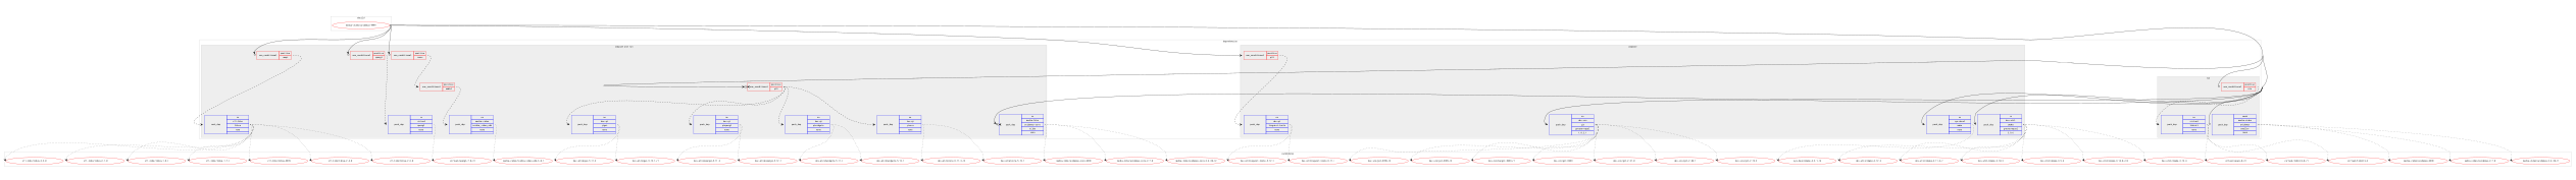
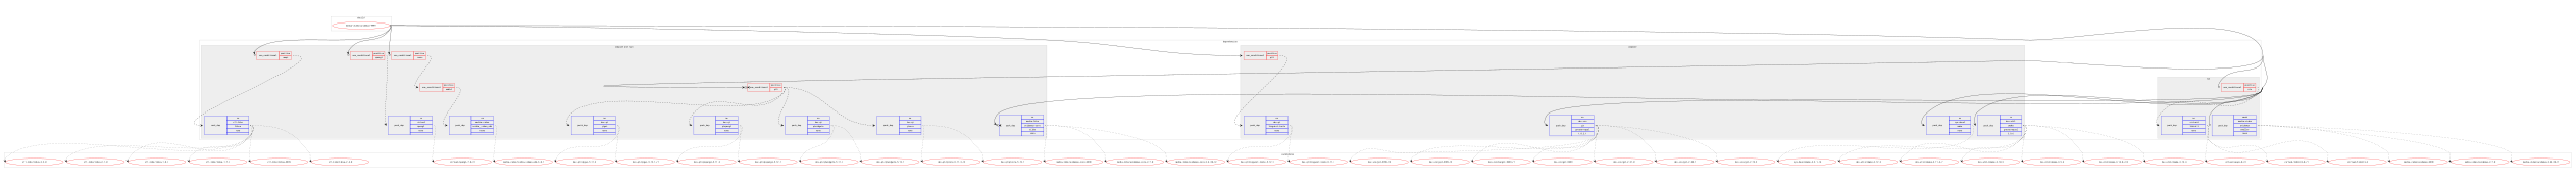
  digraph {
    compound=true
    concentrate=true
    fontname="Roboto Mono"
    fontsize=10
    newrank=true
    rankdir=TB
    ranksep=1.5
    node [color=red fontname="Roboto Mono" fontsize=10]
    edge [arrowhead=vee fontname="Roboto Mono" headport=w style=dotted tailport=e weight=100]
    n1 [label="media-video/avidemux-9999" width=4]
    n2 [color=blue label=<<TABLE BORDER="0" CELLBORDER="1" CELLSPACING="0" CELLPADDING="4" WIDTH="220"><TR><TD ROWSPAN="6" CELLPADDING="30">pack_dep</TD></TR><TR><TD WIDTH="110">no</TD></TR><TR><TD>dev-qt</TD></TR><TR><TD>linguist-tools</TD></TR><TR><TD>none</TD></TR><TR><TD></TD></TR></TABLE>> shape=none]
    n3 [label=<<TABLE BORDER="0" CELLBORDER="1" CELLSPACING="0" CELLPADDING="4"><TR><TD ROWSPAN="3" CELLPADDING="10">use_conditional</TD></TR><TR><TD>positive</TD></TR><TR><TD>qt5</TD></TR></TABLE>> shape=none]
    n4 [color=blue label=<<TABLE BORDER="0" CELLBORDER="1" CELLSPACING="0" CELLPADDING="4" WIDTH="220"><TR><TD ROWSPAN="6" CELLPADDING="30">pack_dep</TD></TR><TR><TD WIDTH="110">no</TD></TR><TR><TD>dev-util</TD></TR><TR><TD>cmake</TD></TR><TR><TD>greaterequal</TD></TR><TR><TD>3.9.6</TD></TR></TABLE>> shape=none]
    n5 [color=blue label=<<TABLE BORDER="0" CELLBORDER="1" CELLSPACING="0" CELLPADDING="4" WIDTH="220"><TR><TD ROWSPAN="6" CELLPADDING="30">pack_dep</TD></TR><TR><TD WIDTH="110">no</TD></TR><TR><TD>dev-vcs</TD></TR><TR><TD>git</TD></TR><TR><TD>greaterequal</TD></TR><TR><TD>1.8.2.1</TD></TR></TABLE>> shape=none]
    n6 [color=blue label=<<TABLE BORDER="0" CELLBORDER="1" CELLSPACING="0" CELLPADDING="4" WIDTH="220"><TR><TD ROWSPAN="6" CELLPADDING="30">pack_dep</TD></TR><TR><TD WIDTH="110">no</TD></TR><TR><TD>sys-devel</TD></TR><TR><TD>make</TD></TR><TR><TD>none</TD></TR><TR><TD></TD></TR></TABLE>> shape=none]
    n7 [color=blue label=<<TABLE BORDER="0" CELLBORDER="1" CELLSPACING="0" CELLPADDING="4" WIDTH="220"><TR><TD ROWSPAN="6" CELLPADDING="30">pack_dep</TD></TR><TR><TD WIDTH="110">no</TD></TR><TR><TD>media-video</TD></TR><TR><TD>nvidia_video_sdk</TD></TR><TR><TD>none</TD></TR><TR><TD></TD></TR></TABLE>> shape=none]
    n8 [label=<<TABLE BORDER="0" CELLBORDER="1" CELLSPACING="0" CELLPADDING="4"><TR><TD ROWSPAN="3" CELLPADDING="10">use_conditional</TD></TR><TR><TD>positive</TD></TR><TR><TD>amd64</TD></TR></TABLE>> shape=none]
    n9 [label=<<TABLE BORDER="0" CELLBORDER="1" CELLSPACING="0" CELLPADDING="4"><TR><TD ROWSPAN="3" CELLPADDING="10">use_conditional</TD></TR><TR><TD>positive</TD></TR><TR><TD>nvenc</TD></TR></TABLE>> shape=none]
    n10 [color=blue label=<<TABLE BORDER="0" CELLBORDER="1" CELLSPACING="0" CELLPADDING="4" WIDTH="220"><TR><TD ROWSPAN="6" CELLPADDING="30">pack_dep</TD></TR><TR><TD WIDTH="110">no</TD></TR><TR><TD>virtual</TD></TR><TR><TD>opengl</TD></TR><TR><TD>none</TD></TR><TR><TD></TD></TR></TABLE>> shape=none]
    n11 [label=<<TABLE BORDER="0" CELLBORDER="1" CELLSPACING="0" CELLPADDING="4"><TR><TD ROWSPAN="3" CELLPADDING="10">use_conditional</TD></TR><TR><TD>positive</TD></TR><TR><TD>opengl</TD></TR></TABLE>> shape=none]
    n12 [color=blue label=<<TABLE BORDER="0" CELLBORDER="1" CELLSPACING="0" CELLPADDING="4" WIDTH="220"><TR><TD ROWSPAN="6" CELLPADDING="30">pack_dep</TD></TR><TR><TD WIDTH="110">no</TD></TR><TR><TD>dev-qt</TD></TR><TR><TD>qtcore</TD></TR><TR><TD>none</TD></TR><TR><TD></TD></TR></TABLE>> shape=none]
    n13 [color=blue label=<<TABLE BORDER="0" CELLBORDER="1" CELLSPACING="0" CELLPADDING="4" WIDTH="220"><TR><TD ROWSPAN="6" CELLPADDING="30">pack_dep</TD></TR><TR><TD WIDTH="110">no</TD></TR><TR><TD>dev-qt</TD></TR><TR><TD>qtgui</TD></TR><TR><TD>none</TD></TR><TR><TD></TD></TR></TABLE>> shape=none]
    n14 [color=blue label=<<TABLE BORDER="0" CELLBORDER="1" CELLSPACING="0" CELLPADDING="4" WIDTH="220"><TR><TD ROWSPAN="6" CELLPADDING="30">pack_dep</TD></TR><TR><TD WIDTH="110">no</TD></TR><TR><TD>dev-qt</TD></TR><TR><TD>qtopengl</TD></TR><TR><TD>none</TD></TR><TR><TD></TD></TR></TABLE>> shape=none]
    n15 [color=blue label=<<TABLE BORDER="0" CELLBORDER="1" CELLSPACING="0" CELLPADDING="4" WIDTH="220"><TR><TD ROWSPAN="6" CELLPADDING="30">pack_dep</TD></TR><TR><TD WIDTH="110">no</TD></TR><TR><TD>dev-qt</TD></TR><TR><TD>qtwidgets</TD></TR><TR><TD>none</TD></TR><TR><TD></TD></TR></TABLE>> shape=none]
    n16 [label=<<TABLE BORDER="0" CELLBORDER="1" CELLSPACING="0" CELLPADDING="4"><TR><TD ROWSPAN="3" CELLPADDING="10">use_conditional</TD></TR><TR><TD>positive</TD></TR><TR><TD>qt5</TD></TR></TABLE>> shape=none]
    n17 [color=blue label=<<TABLE BORDER="0" CELLBORDER="1" CELLSPACING="0" CELLPADDING="4" WIDTH="220"><TR><TD ROWSPAN="6" CELLPADDING="30">pack_dep</TD></TR><TR><TD WIDTH="110">no</TD></TR><TR><TD>x11-libs</TD></TR><TR><TD>libva</TD></TR><TR><TD>none</TD></TR><TR><TD></TD></TR></TABLE>> shape=none]
    n18 [label=<<TABLE BORDER="0" CELLBORDER="1" CELLSPACING="0" CELLPADDING="4"><TR><TD ROWSPAN="3" CELLPADDING="10">use_conditional</TD></TR><TR><TD>positive</TD></TR><TR><TD>vaapi</TD></TR></TABLE>> shape=none]
    n19 [color=blue label=<<TABLE BORDER="0" CELLBORDER="1" CELLSPACING="0" CELLPADDING="4" WIDTH="220"><TR><TD ROWSPAN="6" CELLPADDING="30">pack_dep</TD></TR><TR><TD WIDTH="110">no</TD></TR><TR><TD>media-libs</TD></TR><TR><TD>avidemux-core</TD></TR><TR><TD>tilde</TD></TR><TR><TD>9999</TD></TR></TABLE>> shape=none]
    n20 [color=blue label=<<TABLE BORDER="0" CELLBORDER="1" CELLSPACING="0" CELLPADDING="4" WIDTH="220"><TR><TD ROWSPAN="6" CELLPADDING="30">pack_dep</TD></TR><TR><TD WIDTH="110">weak</TD></TR><TR><TD>media-video</TD></TR><TR><TD>avidemux</TD></TR><TR><TD>smaller</TD></TR><TR><TD>9999</TD></TR></TABLE>> shape=none]
    n21 [color=blue label=<<TABLE BORDER="0" CELLBORDER="1" CELLSPACING="0" CELLPADDING="4" WIDTH="220"><TR><TD ROWSPAN="6" CELLPADDING="30">pack_dep</TD></TR><TR><TD WIDTH="110">no</TD></TR><TR><TD>virtual</TD></TR><TR><TD>libintl</TD></TR><TR><TD>none</TD></TR><TR><TD></TD></TR></TABLE>> shape=none]
    n22 [label=<<TABLE BORDER="0" CELLBORDER="1" CELLSPACING="0" CELLPADDING="4"><TR><TD ROWSPAN="3" CELLPADDING="10">use_conditional</TD></TR><TR><TD>positive</TD></TR><TR><TD>nls</TD></TR></TABLE>> shape=none]
    n23 [label="dev-qt/linguist-tools-5.11.3" width=4]
    n24 [label="dev-qt/linguist-tools-5.12.1" width=4]
    n25 [label="dev-util/cmake-3.10.3" width=4]
    n26 [label="dev-util/cmake-3.11.4-r1" width=4]
    n27 [label="dev-util/cmake-3.12.3" width=4]
    n28 [label="dev-util/cmake-3.13.4" width=4]
    n29 [label="dev-util/cmake-3.14.0_rc3" width=4]
    n30 [label="dev-util/cmake-3.9.6" width=4]
    n31 [label="dev-vcs/git-2.19.2" width=4]
    n32 [label="dev-vcs/git-2.30.1" width=4]
    n33 [label="dev-vcs/git-2.21.0" width=4]
    n34 [label="dev-vcs/git-9999" width=4]
    n35 [label="dev-nvidia/git-9999-r1" width=4]
    n36 [label="dev-vcs/git-9999-r2" width=4]
    n37 [label="dev-vcs/git-9999-r3" width=4]
    n38 [label="sys-devel/make-4.2.1-r4" width=4]
    n39 [label="media-video/nvidia_video_sdk-6.0.1" width=4]
    n40 [label="virtual/opengl-7.0-r2" width=4]
    n41 [label="dev-qt/qtcore-5.11.3-r2" width=4]
    n42 [label="dev-qt/qtcore-5.12.1" width=4]
    n43 [label="dev-qt/qtgui-5.11.3" width=4]
    n44 [label="dev-qt/qtgui-5.12.1-r1" width=4]
    n45 [label="dev-qt/qtopengl-5.11.3" width=4]
    n46 [label="dev-qt/qtopengl-5.12.1" width=4]
    n47 [label="dev-qt/qtwidgets-5.11.3" width=4]
    n48 [label="dev-qt/qtwidgets-5.12.1" width=4]
    n49 [label="x11-libs/libva-1.7.3" width=4]
    n50 [label="x11-libs/libva-1.8.3" width=4]
    n51 [label="x11-libs/libva-2.1.0" width=4]
    n52 [label="x11-libs/libva-2.2.0" width=4]
-   n53 [label="x11-libs/libva-2.3.0" width=4]
    n54 [label="x11-libs/libva-2.4.0" width=4]
    n55 [label="x11-libs/libva-9999" width=4]
    n56 [label="media-libs/avidemux-core-2.6.20-r2" width=4]
    n57 [label="media-libs/avidemux-core-2.7.0" width=4]
    n58 [label="media-libs/avidemux-core-9999" width=4]
    n59 [label="virtual/libintl-6" width=4]
    n60 [label="virtual/libintl-0-r1" width=4]
    n61 [label="virtual/vaapi-0-r2" width=4]
    n62 [label="media-video/avidemux-2.6.20-r1" width=4]
    n63 [label="media-video/avidemux-2.7.0" width=4]
    n64 [label="media-video/avidemux-9999" width=4]
    subgraph cluster_1 {
      color=gray
      label=<<i>ebuild</i>>
      rank=same
      n1
    }
    subgraph cluster_2 {
      color=gray
      label=<<i>dependencies</i>>
      subgraph cluster_3 {
        color=gray
        fillcolor="#eeeeee"
        label=<<i>compile</i>>
        style=filled
        subgraph sub_4 {
          color=gray
          fillcolor="#eeeeee"
          label=<<i>compile</i>>
          style=filled
          n3
          subgraph sub_5 {
            color=gray
            fillcolor="#eeeeee"
            label=<<i>compile</i>>
            style=filled
            n2
          }
        }
        subgraph sub_6 {
          color=gray
          fillcolor="#eeeeee"
          label=<<i>compile</i>>
          style=filled
          n4
        }
        subgraph sub_7 {
          color=gray
          fillcolor="#eeeeee"
          label=<<i>compile</i>>
          style=filled
          n5
        }
        subgraph sub_8 {
          color=gray
          fillcolor="#eeeeee"
          label=<<i>compile</i>>
          style=filled
          n6
        }
      }
      subgraph cluster_9 {
        color=gray
        fillcolor="#eeeeee"
        label=<<i>compile and run</i>>
        style=filled
        subgraph sub_10 {
          color=gray
          fillcolor="#eeeeee"
          label=<<i>compile and run</i>>
          style=filled
          n9
          subgraph sub_11 {
            color=gray
            fillcolor="#eeeeee"
            label=<<i>compile and run</i>>
            style=filled
            n8
            subgraph sub_12 {
              color=gray
              fillcolor="#eeeeee"
              label=<<i>compile and run</i>>
              style=filled
              n7
            }
          }
        }
        subgraph sub_13 {
          color=gray
          fillcolor="#eeeeee"
          label=<<i>compile and run</i>>
          style=filled
          n11
          subgraph sub_14 {
            color=gray
            fillcolor="#eeeeee"
            label=<<i>compile and run</i>>
            style=filled
            n10
          }
        }
        subgraph sub_15 {
          color=gray
          fillcolor="#eeeeee"
          label=<<i>compile and run</i>>
          style=filled
          n16
          subgraph sub_16 {
            color=gray
            fillcolor="#eeeeee"
            label=<<i>compile and run</i>>
            style=filled
            n12
          }
          subgraph sub_17 {
            color=gray
            fillcolor="#eeeeee"
            label=<<i>compile and run</i>>
            style=filled
            n13
          }
          subgraph sub_18 {
            color=gray
            fillcolor="#eeeeee"
            label=<<i>compile and run</i>>
            style=filled
            n14
          }
          subgraph sub_19 {
            color=gray
            fillcolor="#eeeeee"
            label=<<i>compile and run</i>>
            style=filled
            n15
          }
        }
        subgraph sub_20 {
          color=gray
          fillcolor="#eeeeee"
          label=<<i>compile and run</i>>
          style=filled
          n18
          subgraph sub_21 {
            color=gray
            fillcolor="#eeeeee"
            label=<<i>compile and run</i>>
            style=filled
            n17
          }
        }
        subgraph sub_22 {
          color=gray
          fillcolor="#eeeeee"
          label=<<i>compile and run</i>>
          style=filled
          n19
        }
      }
      subgraph cluster_23 {
        color=gray
        fillcolor="#eeeeee"
        label=<<i>run</i>>
        style=filled
        subgraph sub_24 {
          color=gray
          fillcolor="#eeeeee"
          label=<<i>run</i>>
          style=filled
          n20
        }
        subgraph sub_25 {
          color=gray
          fillcolor="#eeeeee"
          label=<<i>run</i>>
          style=filled
          n22
          subgraph sub_26 {
            color=gray
            fillcolor="#eeeeee"
            label=<<i>run</i>>
            style=filled
            n21
          }
        }
      }
    }
    subgraph cluster_27 {
      color=gray
      label=<<i>candidates</i>>
      rank=same
      subgraph sub_28 {
        color=black
        label=<<i>candidates</i>>
        nodesep=1
        rank=same
        n23
        n24
      }
      subgraph sub_29 {
        color=black
        label=<<i>candidates</i>>
        nodesep=1
        rank=same
        n25
        n26
        n27
        n28
        n29
        n30
      }
      subgraph sub_30 {
        color=black
        label=<<i>candidates</i>>
        nodesep=1
        rank=same
        n31
        n32
        n33
        n34
        n35
        n36
        n37
      }
      subgraph sub_31 {
        color=black
        label=<<i>candidates</i>>
        nodesep=1
        rank=same
        n38
      }
      subgraph sub_32 {
        color=black
        label=<<i>candidates</i>>
        nodesep=1
        rank=same
        n39
      }
      subgraph sub_33 {
        color=black
        label=<<i>candidates</i>>
        nodesep=1
        rank=same
        n40
      }
      subgraph sub_34 {
        color=black
        label=<<i>candidates</i>>
        nodesep=1
        rank=same
        n41
        n42
      }
      subgraph sub_35 {
        color=black
        label=<<i>candidates</i>>
        nodesep=1
        rank=same
        n43
        n44
      }
      subgraph sub_36 {
        color=black
        label=<<i>candidates</i>>
        nodesep=1
        rank=same
        n45
        n46
      }
      subgraph sub_37 {
        color=black
        label=<<i>candidates</i>>
        nodesep=1
        rank=same
        n47
        n48
      }
      subgraph sub_38 {
        color=black
        label=<<i>candidates</i>>
        nodesep=1
        rank=same
        n49
        n50
        n51
        n52
-       n53
        n54
        n55
      }
      subgraph sub_39 {
        color=black
        label=<<i>candidates</i>>
        nodesep=1
        rank=same
        n56
        n57
        n58
      }
      subgraph sub_40 {
        color=black
        label=<<i>candidates</i>>
        nodesep=1
        rank=same
        n59
        n60
        n61
      }
      subgraph sub_41 {
        color=black
        label=<<i>candidates</i>>
        nodesep=1
        rank=same
        n62
        n63
        n64
      }
    }
    n1 -> n3 [style=solid weight=20]
    n1 -> n4 [style=solid weight=20]
    n1 -> n5 [style=solid weight=20]
    n1 -> n6 [style=solid weight=20]
    n1 -> n9 [arrowhead=odotvee style=solid weight=20]
    n1 -> n11 [arrowhead=odotvee style=solid weight=20]
    n1 -> n16 [arrowhead=odotvee style=solid weight=20]
    n1 -> n18 [arrowhead=odotvee style=solid weight=20]
    n1 -> n19 [arrowhead=odotvee style=solid weight=20]
    n1 -> n20 [arrowhead=odot style=solid weight=20]
    n1 -> n22 [arrowhead=odot style=solid weight=20]
    n2 -> n23
    n2 -> n24
    n3 -> n2 [style=dashed weight=20]
    n4 -> n25
    n4 -> n26
    n4 -> n27
    n4 -> n28
    n4 -> n29
    n4 -> n30
    n5 -> n31
    n5 -> n32
    n5 -> n33
    n5 -> n34
    n5 -> n35
    n5 -> n36
    n5 -> n37
    n6 -> n38
    n7 -> n39
    n8 -> n7 [style=dashed weight=20]
    n9 -> n8 [style=dashed weight=20]
    n10 -> n40
    n11 -> n10 [style=dashed weight=20]
    n12 -> n41
    n12 -> n42
    n13 -> n43
    n13 -> n44
    n14 -> n45
    n14 -> n46
    n15 -> n47
    n15 -> n48
    n16 -> n12 [style=dashed weight=20]
    n16 -> n13 [style=dashed weight=20]
    n16 -> n14 [style=dashed weight=20]
    n16 -> n15 [style=dashed weight=20]
    n17 -> n49
    n17 -> n50
    n17 -> n51
    n17 -> n52
-   n17 -> n53
    n17 -> n54
    n17 -> n55
    n18 -> n17 [style=dashed weight=20]
    n19 -> n56
    n19 -> n57
    n19 -> n58
    n20 -> n62
    n20 -> n63
    n20 -> n64
    n21 -> n59
    n21 -> n60
    n21 -> n61
    n22 -> n21 [style=dashed weight=20]
  }
